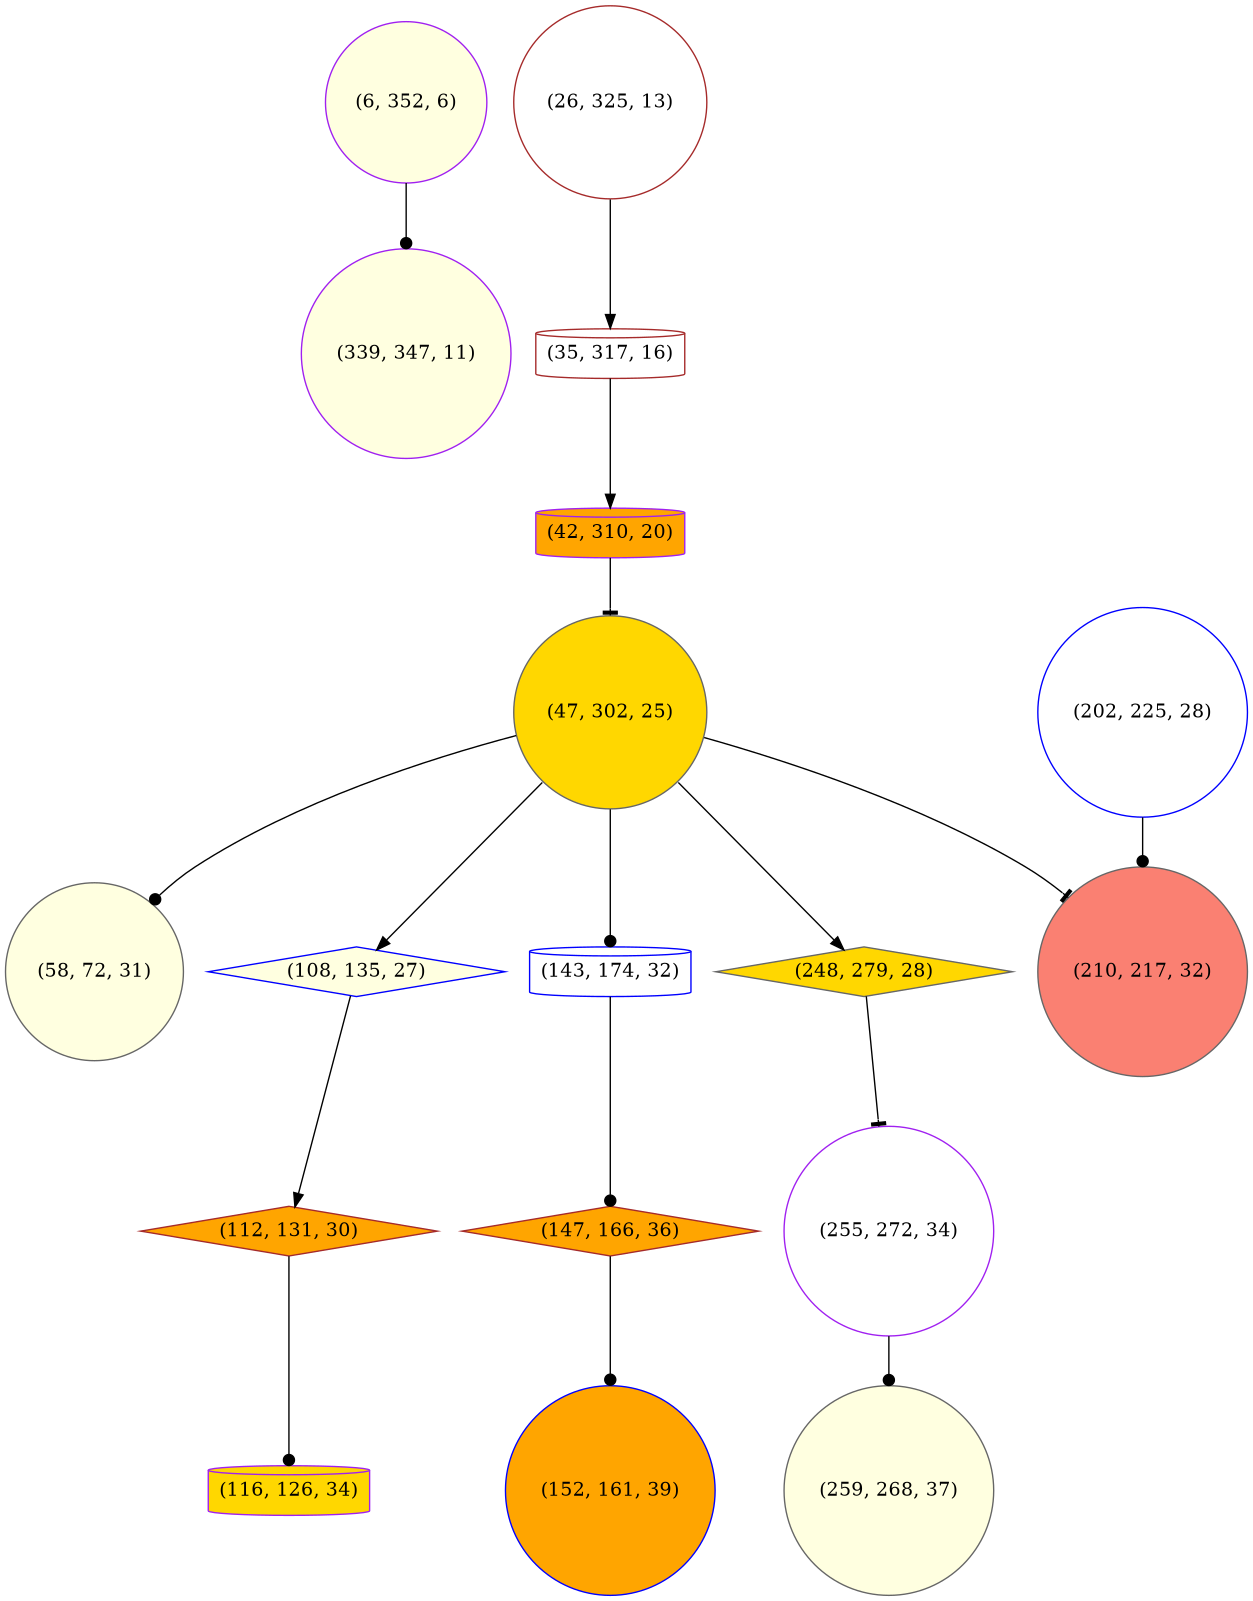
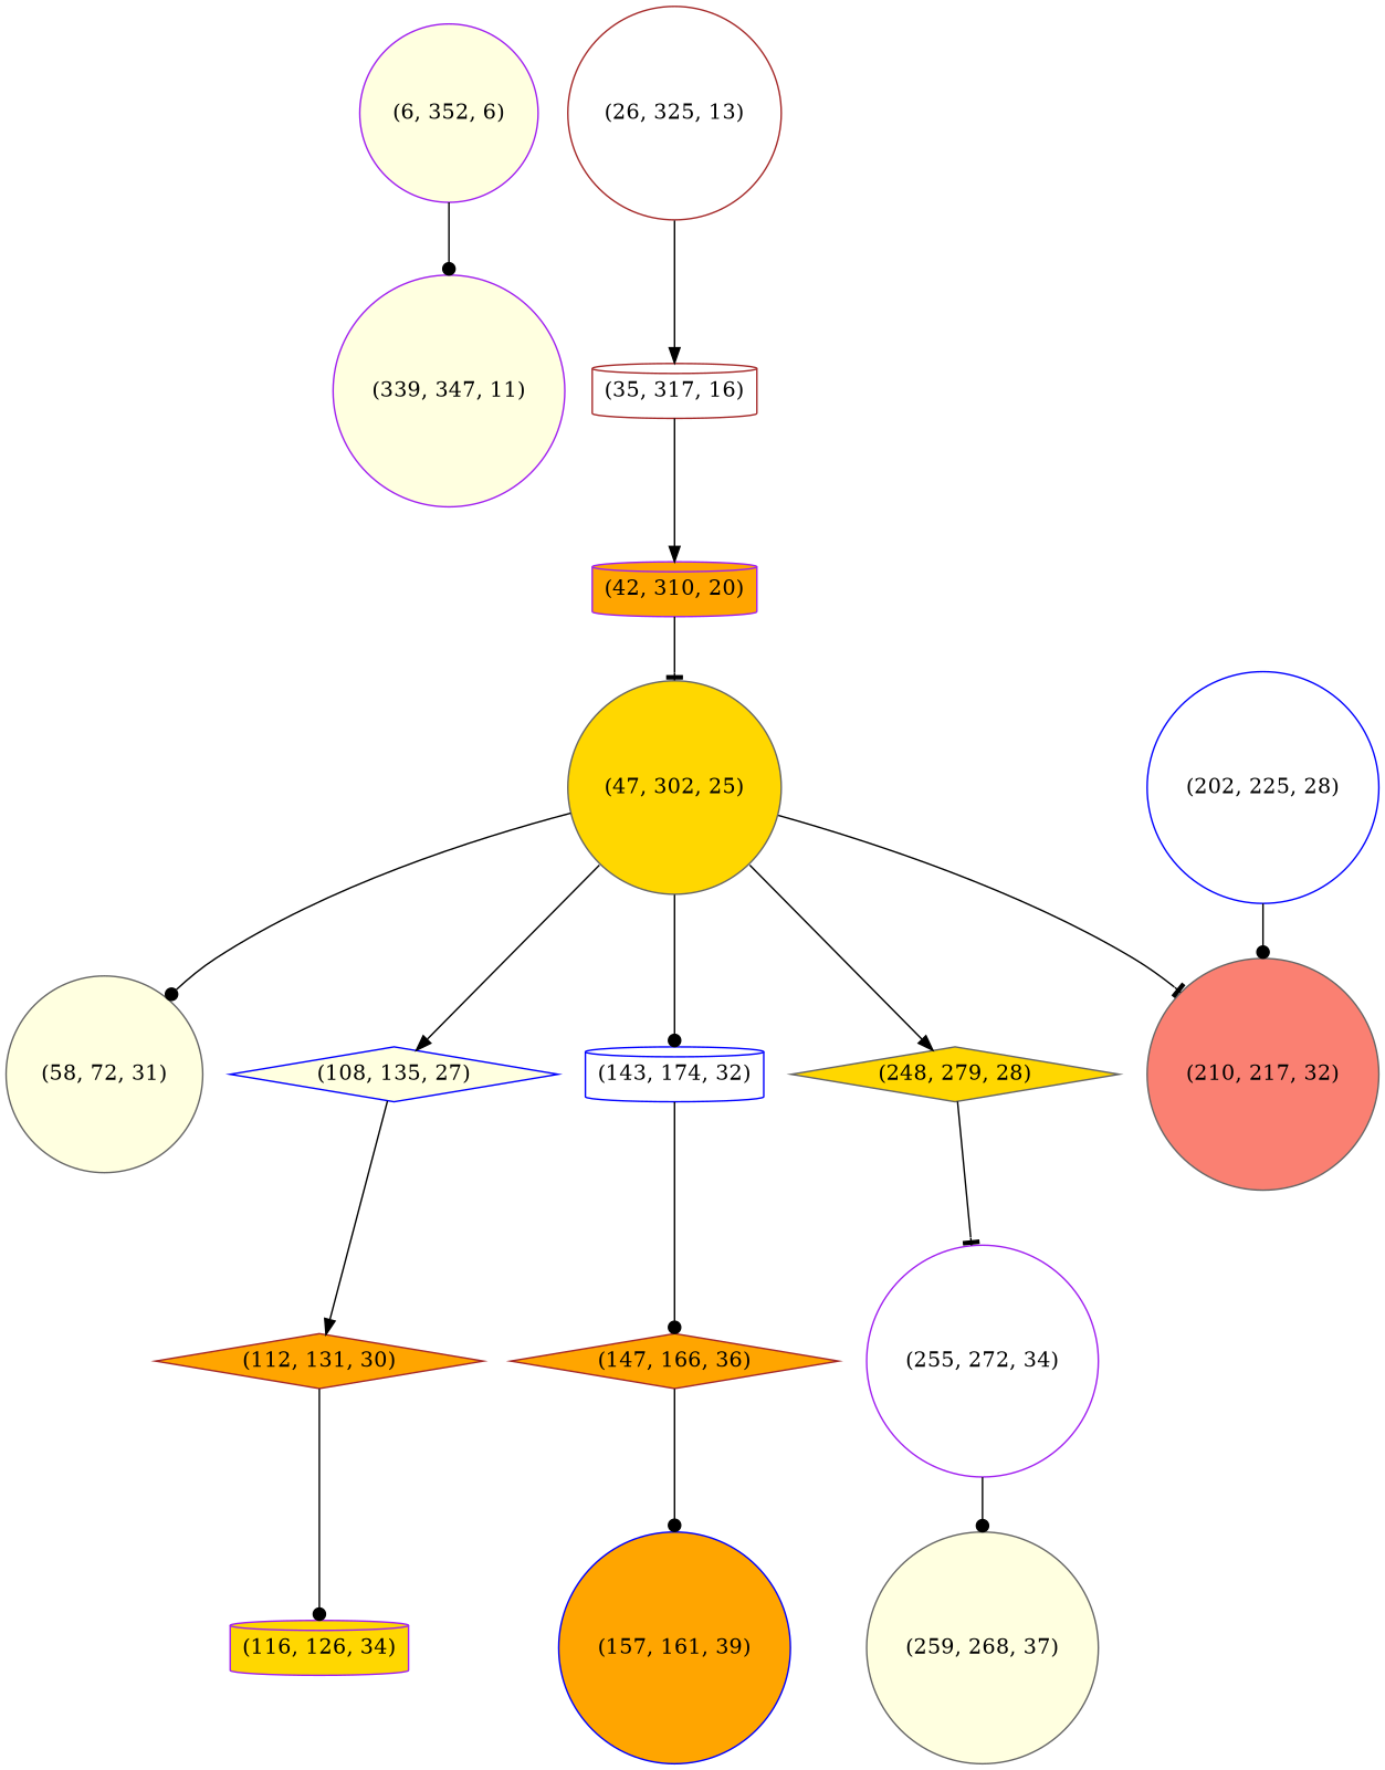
  digraph {
    node [color=purple fillcolor=lightyellow shape=circle style=filled]
    edge [arrowhead=dot]
    "(6, 352, 6)"
    "(339, 347, 11)"
    "(26, 325, 13)" [color=brown fillcolor=white]
    "(35, 317, 16)" [color=brown fillcolor=white shape=cylinder]
    "(42, 310, 20)" [fillcolor=orange shape=cylinder]
    "(47, 302, 25)" [color=gray40 fillcolor=gold]
    "(58, 72, 31)" [color=gray40]
    "(108, 135, 27)" [color=blue shape=diamond]
    "(143, 174, 32)" [color=blue fillcolor=white shape=cylinder]
    "(248, 279, 28)" [color=gray40 fillcolor=gold shape=diamond]
    "(210, 217, 32)" [color=gray40 fillcolor=salmon]
    "(112, 131, 30)" [color=brown fillcolor=orange shape=diamond]
    "(147, 166, 36)" [color=brown fillcolor=orange shape=diamond]
    "(202, 225, 28)" [color=blue fillcolor=white]
    "(255, 272, 34)" [fillcolor=white]
    "(116, 126, 34)" [fillcolor=gold shape=cylinder]
-   "(152, 161, 39)" [color=blue fillcolor=orange]
+   "(152, 161, 39)" [color=blue fillcolor=orange label="(157, 161, 39)"]
    "(259, 268, 37)" [color=gray40]
    "(6, 352, 6)" -> "(339, 347, 11)"
    "(26, 325, 13)" -> "(35, 317, 16)" [arrowhead=normal]
    "(35, 317, 16)" -> "(42, 310, 20)" [arrowhead=normal]
    "(42, 310, 20)" -> "(47, 302, 25)" [arrowhead=tee]
    "(47, 302, 25)" -> "(58, 72, 31)"
    "(47, 302, 25)" -> "(108, 135, 27)" [arrowhead=normal]
    "(47, 302, 25)" -> "(143, 174, 32)"
    "(47, 302, 25)" -> "(248, 279, 28)" [arrowhead=normal]
    "(47, 302, 25)" -> "(210, 217, 32)" [arrowhead=tee]
    "(108, 135, 27)" -> "(112, 131, 30)" [arrowhead=normal]
    "(143, 174, 32)" -> "(147, 166, 36)"
    "(248, 279, 28)" -> "(255, 272, 34)" [arrowhead=tee]
    "(112, 131, 30)" -> "(116, 126, 34)"
    "(147, 166, 36)" -> "(152, 161, 39)"
    "(202, 225, 28)" -> "(210, 217, 32)"
    "(255, 272, 34)" -> "(259, 268, 37)"
  }
